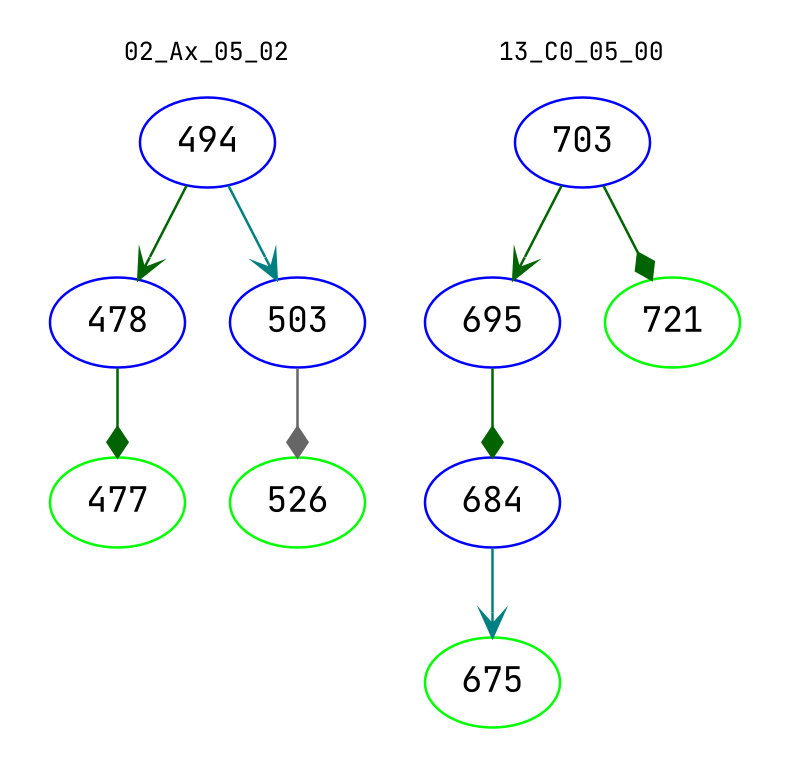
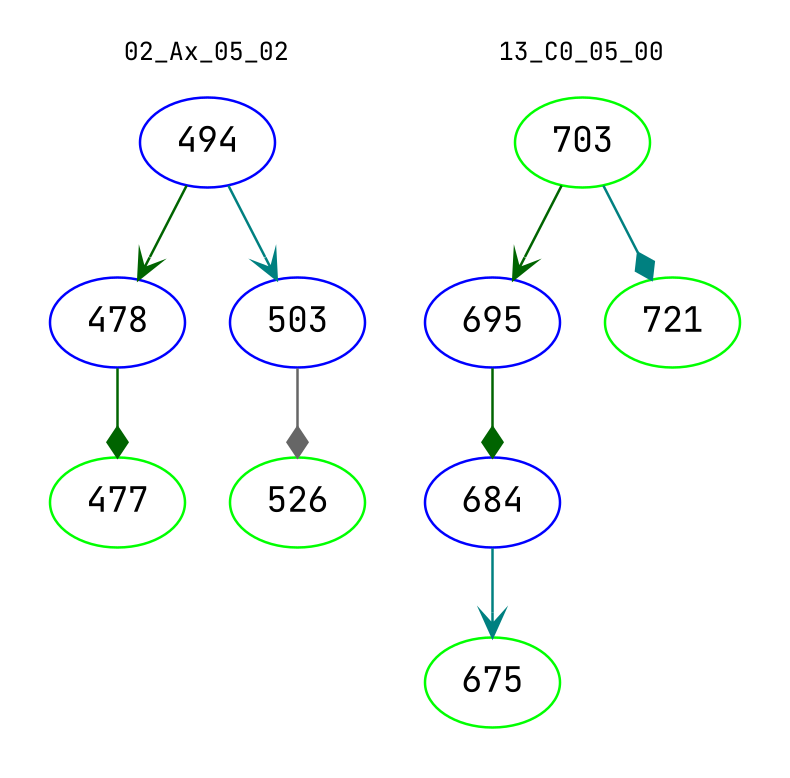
  digraph {
    fontname="JetBrains Mono"
    node [color=blue fontname="JetBrains Mono"]
    edge [arrowhead=vee color=darkgreen fontname="JetBrains Mono"]
    n1 [label=494]
    n2 [label=478]
    n3 [label=503]
    n4 [color=green label=477]
    n5 [color=green label=526]
    n6 [label=695]
    n7 [label=684]
-   n8 [label=703]
+   n8 [color=green label=703]
    n9 [color=green label=675]
    n10 [color=green label=721]
    subgraph cluster_1 {
      color=white
      fontsize=10
      label="02_Ax_05_02"
      n1
      n2
      n3
      n4
      n5
    }
    subgraph cluster_2 {
      color=white
      fontsize=10
      label="13_C0_05_00"
      n6
      n7
      n8
      n9
      n10
    }
    n1 -> n2
    n1 -> n3 [color=teal]
    n2 -> n4 [arrowhead=diamond]
    n3 -> n5 [arrowhead=diamond color=gray40]
    n6 -> n7 [arrowhead=diamond]
    n7 -> n9 [color=teal]
    n8 -> n6
-   n8 -> n10 [arrowhead=diamond]
+   n8 -> n10 [arrowhead=diamond color=teal]
  }
